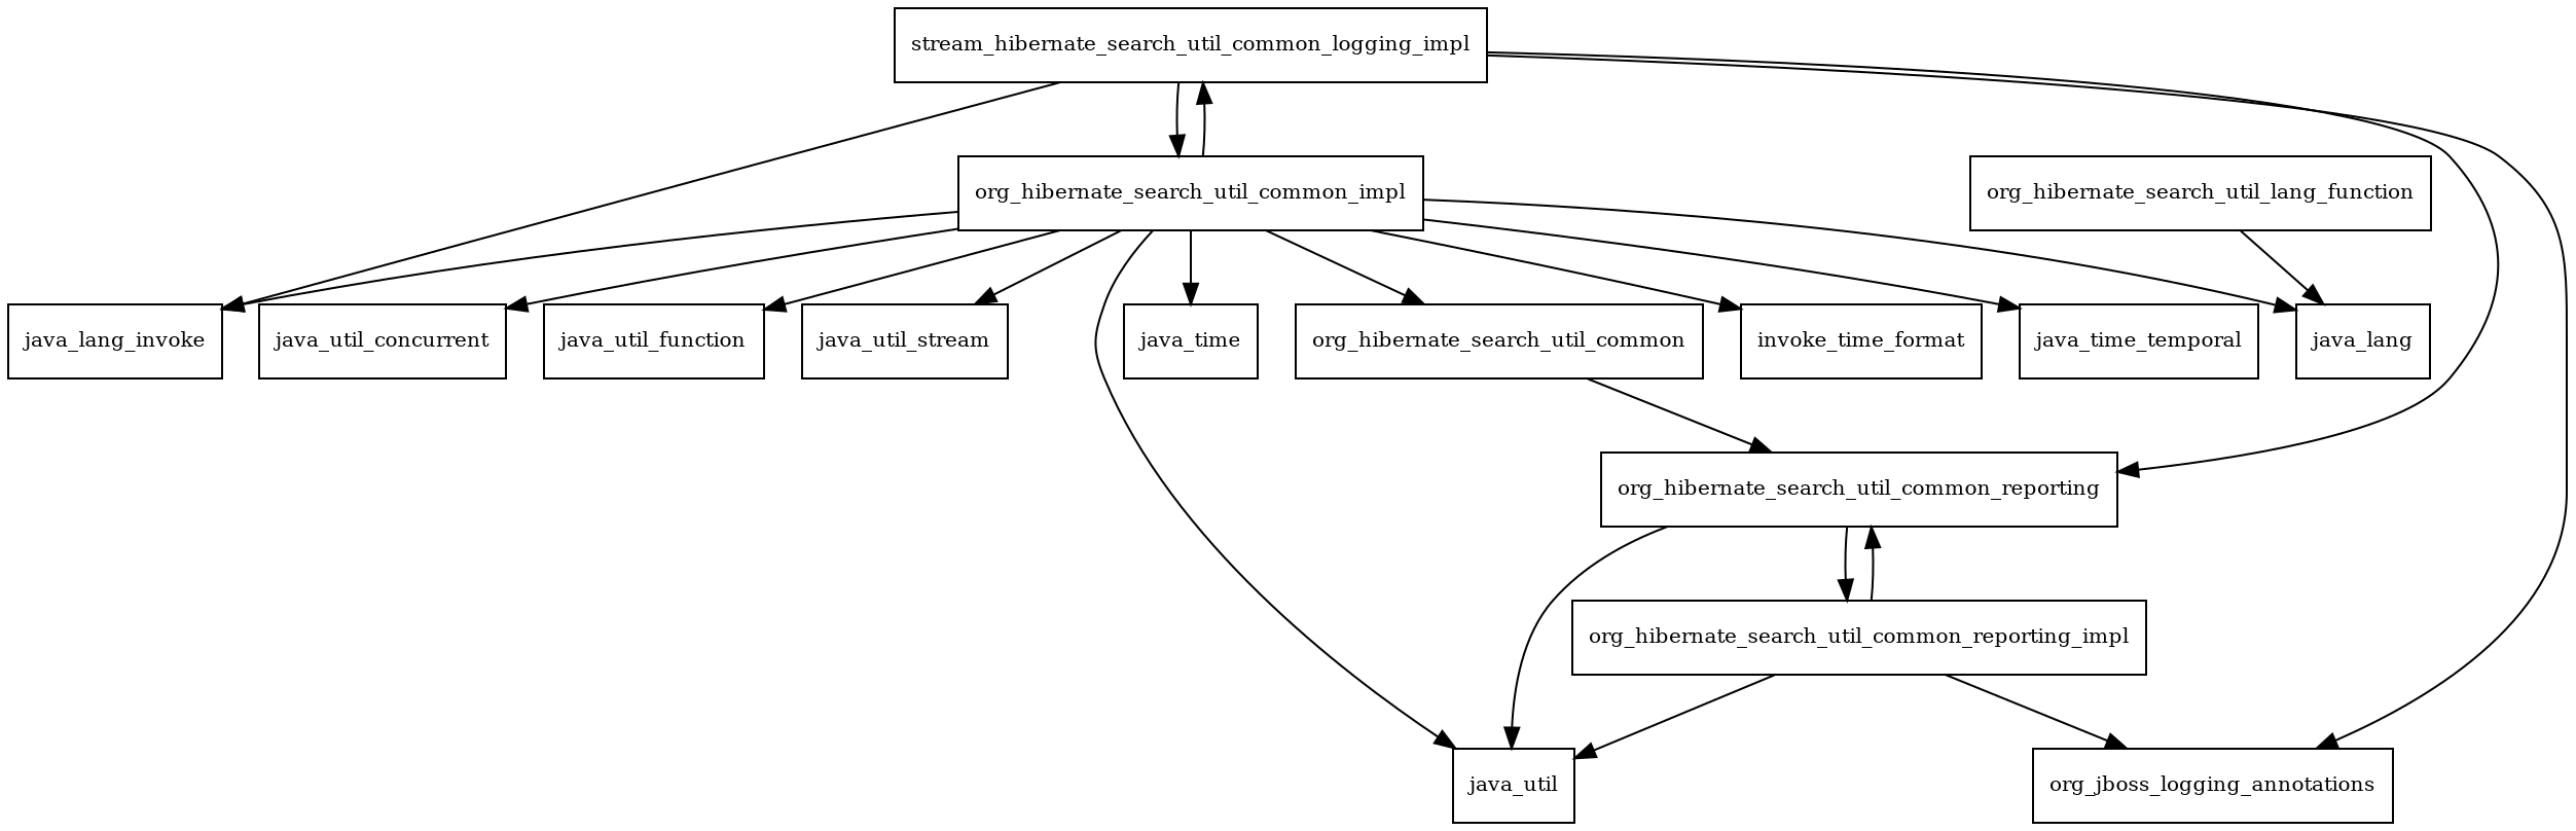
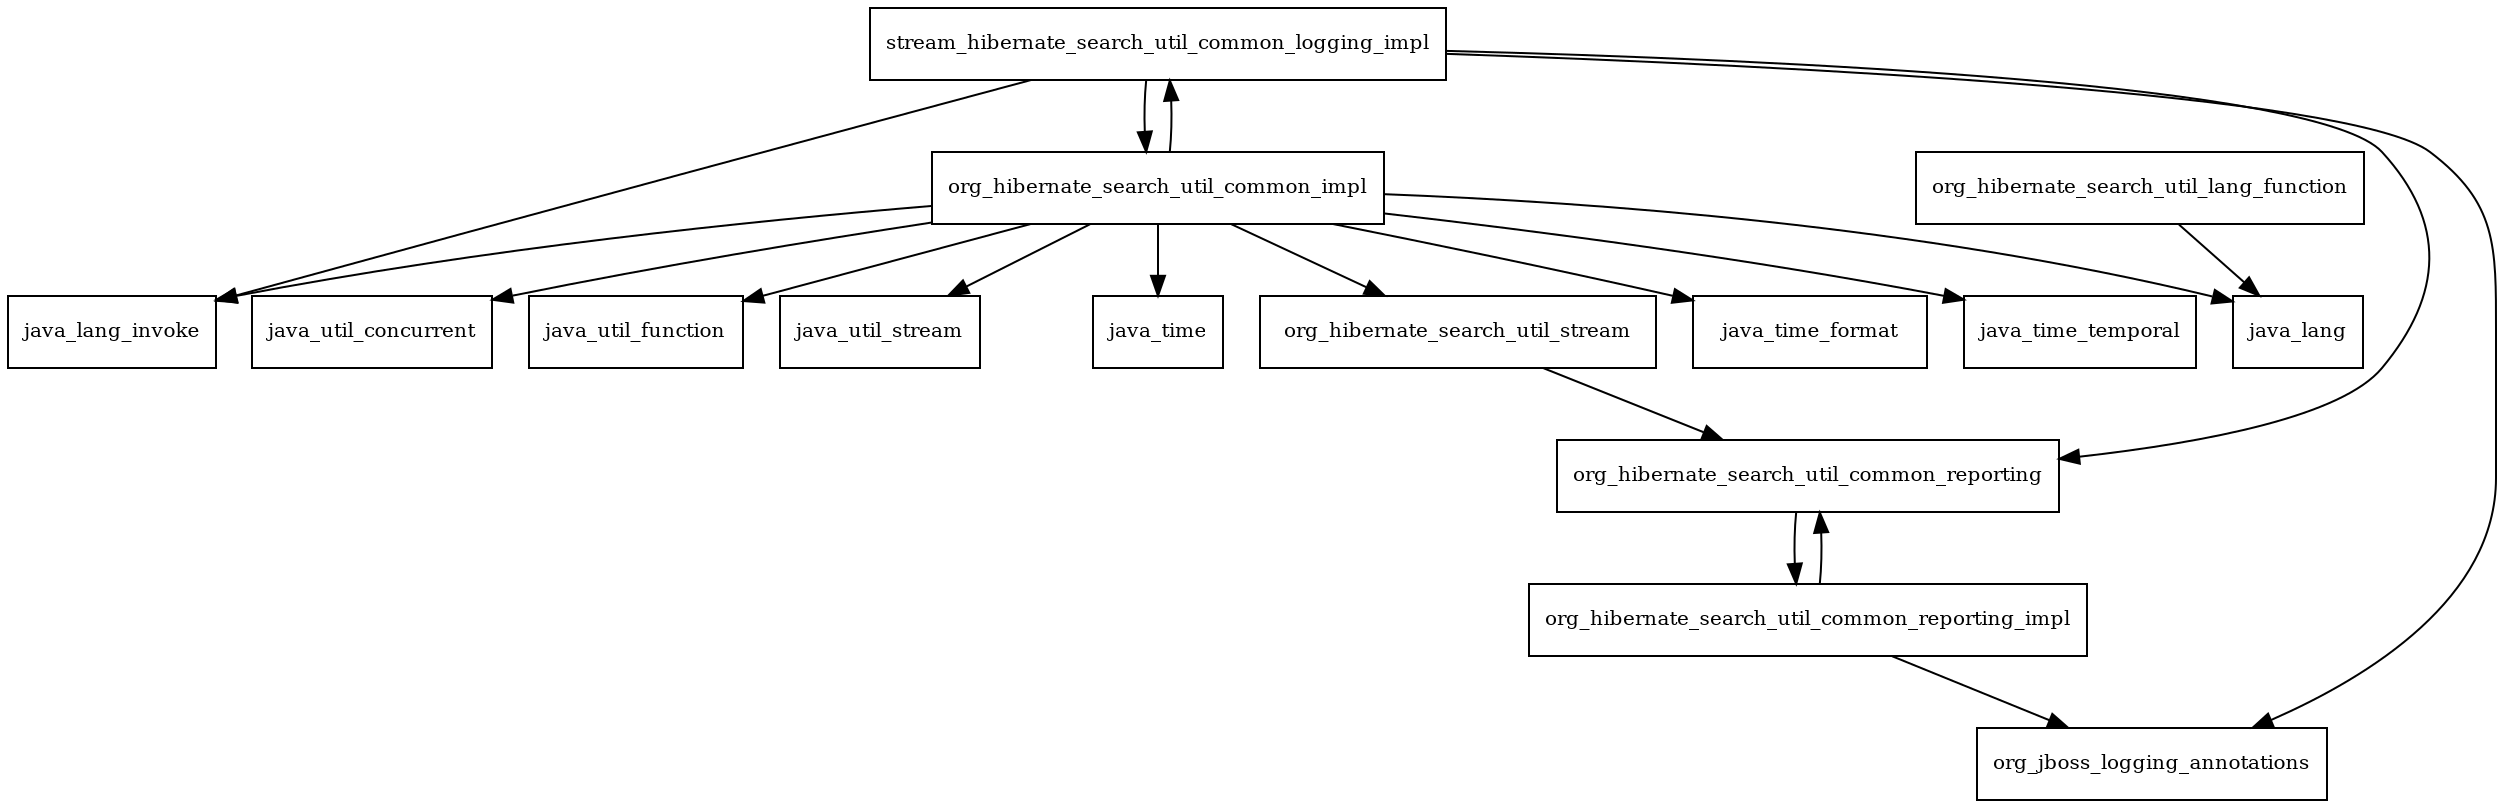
  digraph {
    node [fontsize=10.0 shape=box]
-   org_hibernate_search_util_common
+   org_hibernate_search_util_common [label=org_hibernate_search_util_stream]
    org_hibernate_search_util_common_reporting
-   java_util
    org_hibernate_search_util_common_reporting_impl
    org_jboss_logging_annotations
    n6 [label=org_hibernate_search_util_lang_function]
    java_lang
    org_hibernate_search_util_common_impl
    java_lang_invoke
    java_time
-   java_time_format [label=invoke_time_format]
+   java_time_format
    java_time_temporal
    java_util_concurrent
    java_util_function
    java_util_stream
    n16 [label=stream_hibernate_search_util_common_logging_impl]
    org_hibernate_search_util_common -> org_hibernate_search_util_common_reporting
-   org_hibernate_search_util_common_reporting -> java_util
    org_hibernate_search_util_common_reporting -> org_hibernate_search_util_common_reporting_impl
    org_hibernate_search_util_common_reporting_impl -> org_hibernate_search_util_common_reporting
-   org_hibernate_search_util_common_reporting_impl -> java_util
    org_hibernate_search_util_common_reporting_impl -> org_jboss_logging_annotations
    n6 -> java_lang
    org_hibernate_search_util_common_impl -> org_hibernate_search_util_common
-   org_hibernate_search_util_common_impl -> java_util
    org_hibernate_search_util_common_impl -> java_lang
    org_hibernate_search_util_common_impl -> java_lang_invoke
    org_hibernate_search_util_common_impl -> java_time
    org_hibernate_search_util_common_impl -> java_time_format
    org_hibernate_search_util_common_impl -> java_time_temporal
    org_hibernate_search_util_common_impl -> java_util_concurrent
    org_hibernate_search_util_common_impl -> java_util_function
    org_hibernate_search_util_common_impl -> java_util_stream
    org_hibernate_search_util_common_impl -> n16
    n16 -> org_hibernate_search_util_common_reporting
    n16 -> org_jboss_logging_annotations
    n16 -> org_hibernate_search_util_common_impl
    n16 -> java_lang_invoke
  }
